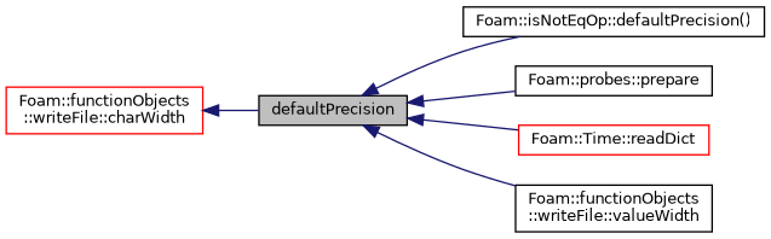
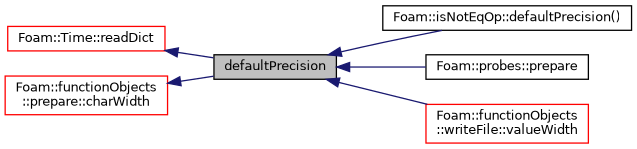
  digraph {
    rankdir=LR
    node [color=black fontname=Helvetica fontsize=10 shape=record]
    edge [color=midnightblue dir=back fontname=Helvetica fontsize=10 labelfontname=Helvetica labelfontsize=10 style=solid]
    n1 [fillcolor=grey75 fontcolor=black height=0.2 label=defaultPrecision style=filled width=0.4]
    n2 [height=0.2 label="Foam::isNotEqOp::defaultPrecision()" width=0.4]
    n3 [height=0.2 label="Foam::probes::prepare" width=0.4]
    n4 [color=red height=0.2 label="Foam::Time::readDict" width=0.4]
-   n5 [height=0.2 label="Foam::functionObjects\l::writeFile::valueWidth" width=0.4]
-   n6 [color=red height=0.2 label="Foam::functionObjects\l::writeFile::charWidth" width=0.4]
+   n5 [color=red height=0.2 label="Foam::functionObjects\l::writeFile::valueWidth" width=0.4]
+   n6 [color=red height=0.2 label="Foam::functionObjects\l::prepare::charWidth" width=0.4]
    n1 -> n2
    n1 -> n3
-   n1 -> n4
+   n4 -> n1
    n1 -> n5
    n6 -> n1
  }
